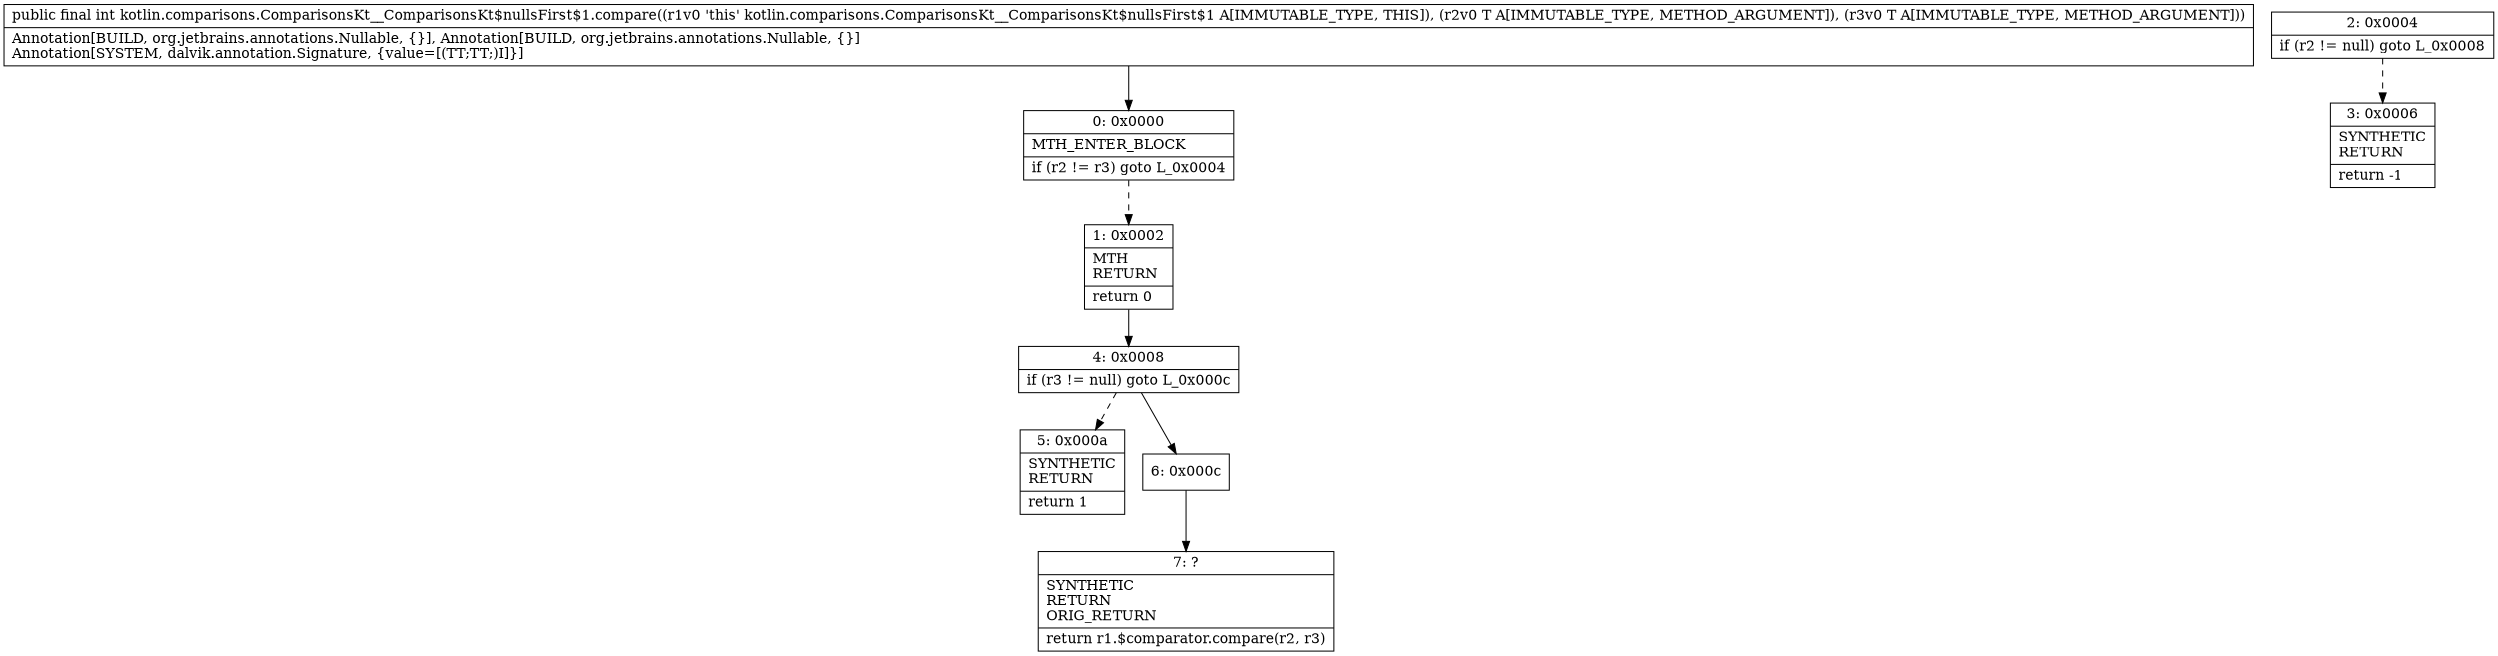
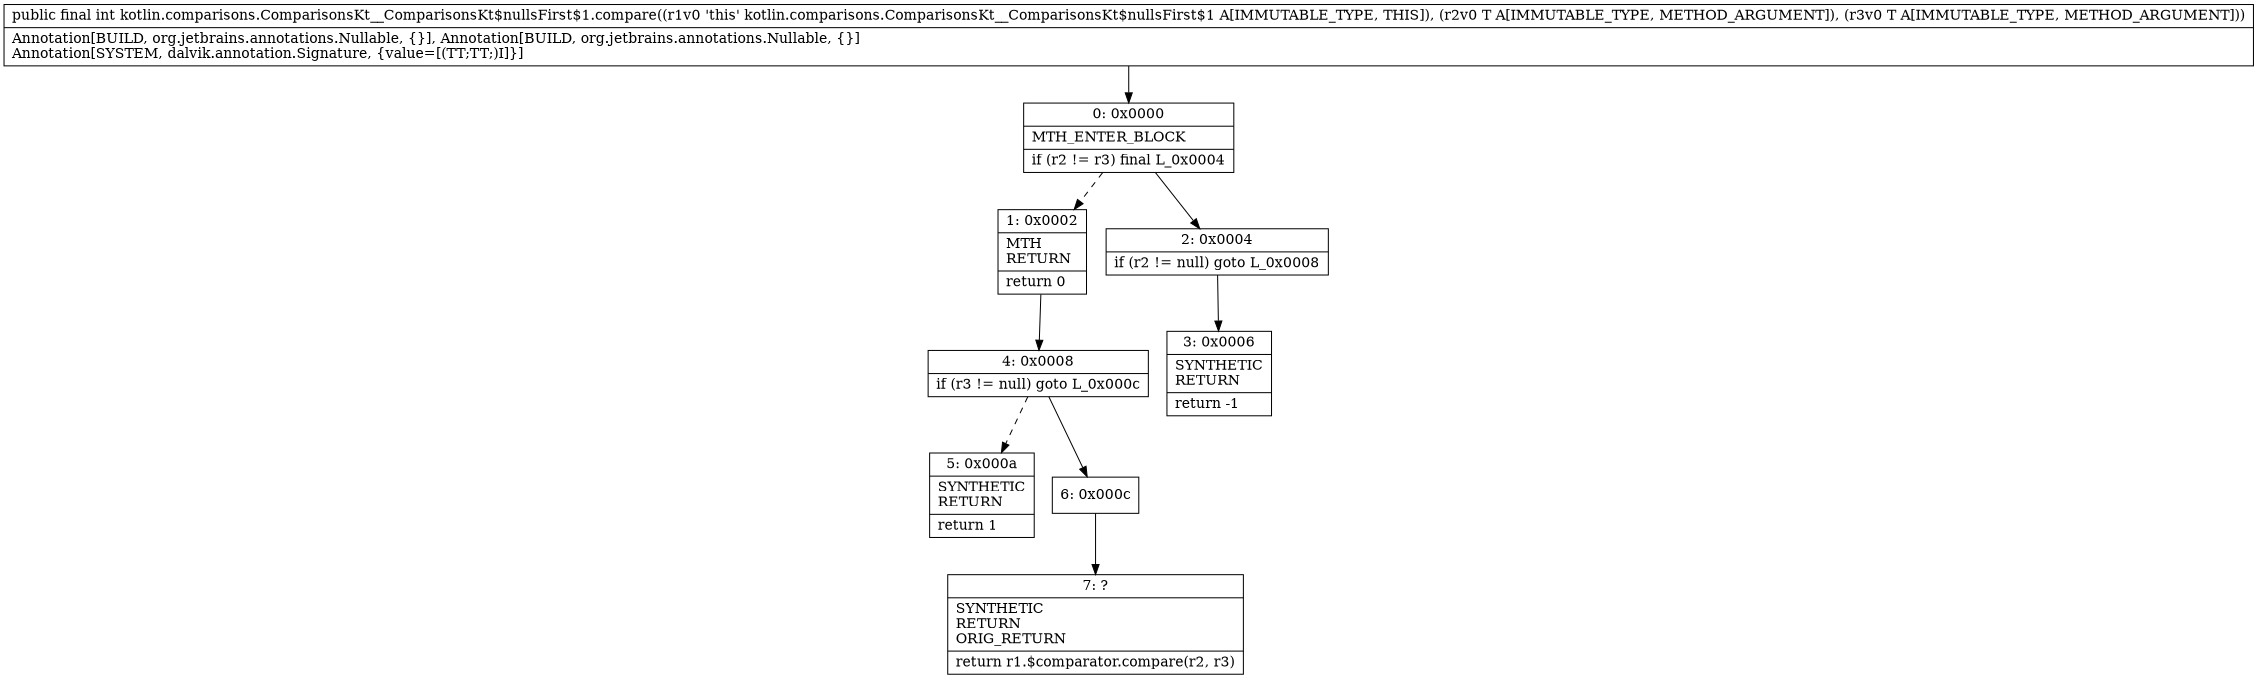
  digraph {
    node [shape=record]
-   n1 [label="{0\:\ 0x0000|MTH_ENTER_BLOCK\l|if (r2 != r3) goto L_0x0004\l}"]
+   n1 [label="{0\:\ 0x0000|MTH_ENTER_BLOCK\l|if (r2 != r3) final L_0x0004\l}"]
    n2 [label="{1\:\ 0x0002|MTH\lRETURN\l|return 0\l}"]
    n3 [label="{2\:\ 0x0004|if (r2 != null) goto L_0x0008\l}"]
    n4 [label="{4\:\ 0x0008|if (r3 != null) goto L_0x000c\l}"]
    n5 [label="{3\:\ 0x0006|SYNTHETIC\lRETURN\l|return \-1\l}"]
    n6 [label="{5\:\ 0x000a|SYNTHETIC\lRETURN\l|return 1\l}"]
    n7 [label="{6\:\ 0x000c}"]
    n8 [label="{7\:\ ?|SYNTHETIC\lRETURN\lORIG_RETURN\l|return r1.$comparator.compare(r2, r3)\l}"]
    n9 [label="{public final int kotlin.comparisons.ComparisonsKt__ComparisonsKt$nullsFirst$1.compare((r1v0 'this' kotlin.comparisons.ComparisonsKt__ComparisonsKt$nullsFirst$1 A[IMMUTABLE_TYPE, THIS]), (r2v0 T A[IMMUTABLE_TYPE, METHOD_ARGUMENT]), (r3v0 T A[IMMUTABLE_TYPE, METHOD_ARGUMENT]))  | Annotation[BUILD, org.jetbrains.annotations.Nullable, \{\}], Annotation[BUILD, org.jetbrains.annotations.Nullable, \{\}]\lAnnotation[SYSTEM, dalvik.annotation.Signature, \{value=[(TT;TT;)I]\}]\l}"]
    n1 -> n2 [style=dashed]
+   n1 -> n3
    n2 -> n4
-   n3 -> n5 [style=dashed]
+   n3 -> n5 [style=solid]
    n4 -> n6 [style=dashed]
    n4 -> n7
    n7 -> n8
    n9 -> n1
  }
